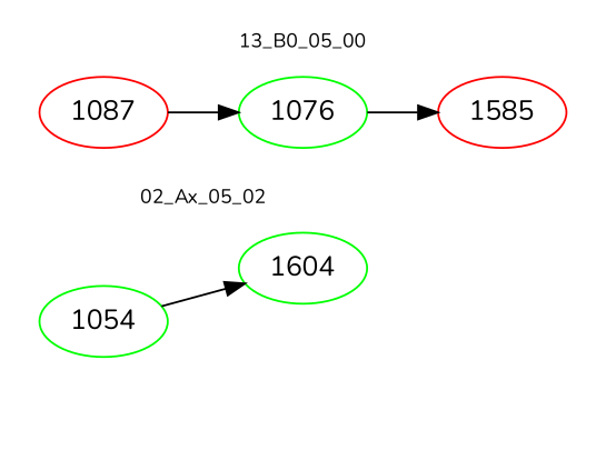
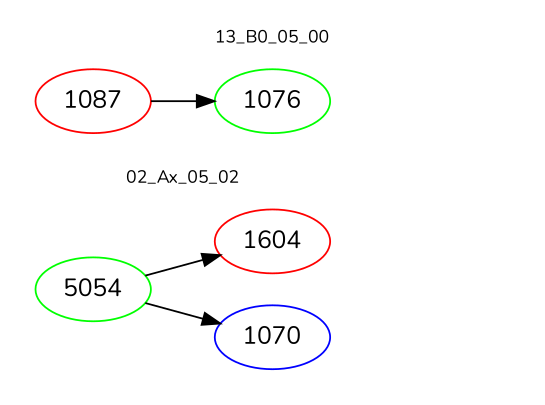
  digraph {
    fontname=Nunito
    rankdir=LR
    node [color=red fontname=Nunito]
    edge [color=black fontname=Nunito]
-   n1 [color=green label=1054]
-   n3 [color=green label=1604]
+   n1 [color=green label=5054]
+   n2 [color=blue label=1070]
+   n3 [label=1604]
    n4 [color=green label=1076]
    n5 [label=1087]
-   n6 [label=1585]
    subgraph cluster_1 {
      color=white
      fontsize=10
      label="02_Ax_05_02"
      n1
+     n2
      n3
    }
    subgraph cluster_2 {
      color=white
      fontsize=10
      label="13_B0_05_00"
      n4
      n5
-     n6
    }
+   n1 -> n2
    n1 -> n3
-   n4 -> n6
    n5 -> n4
  }
